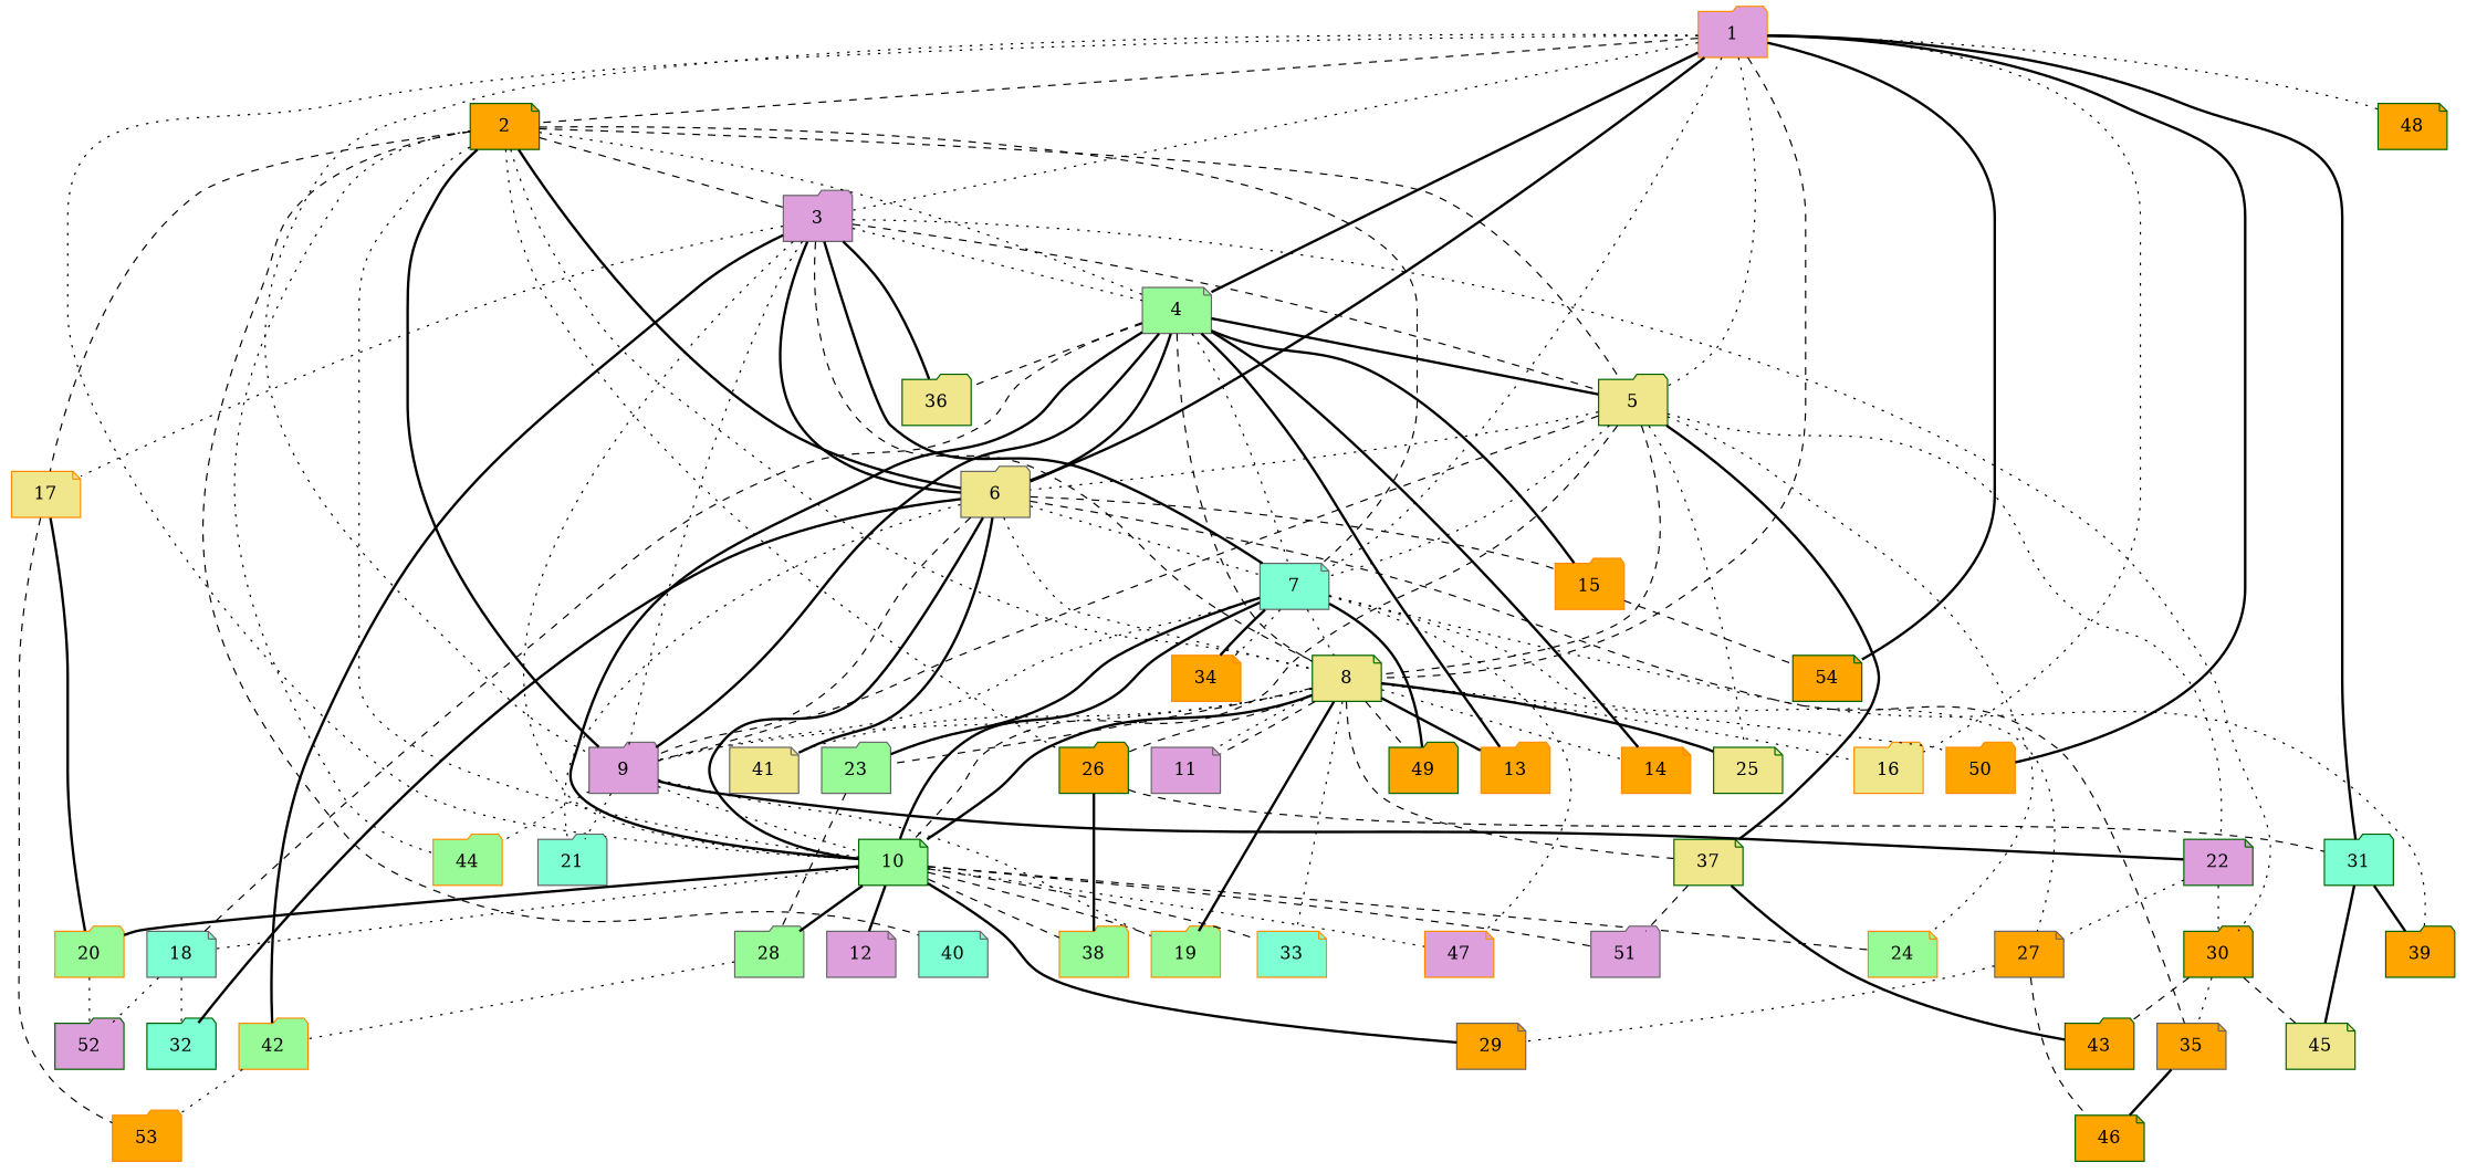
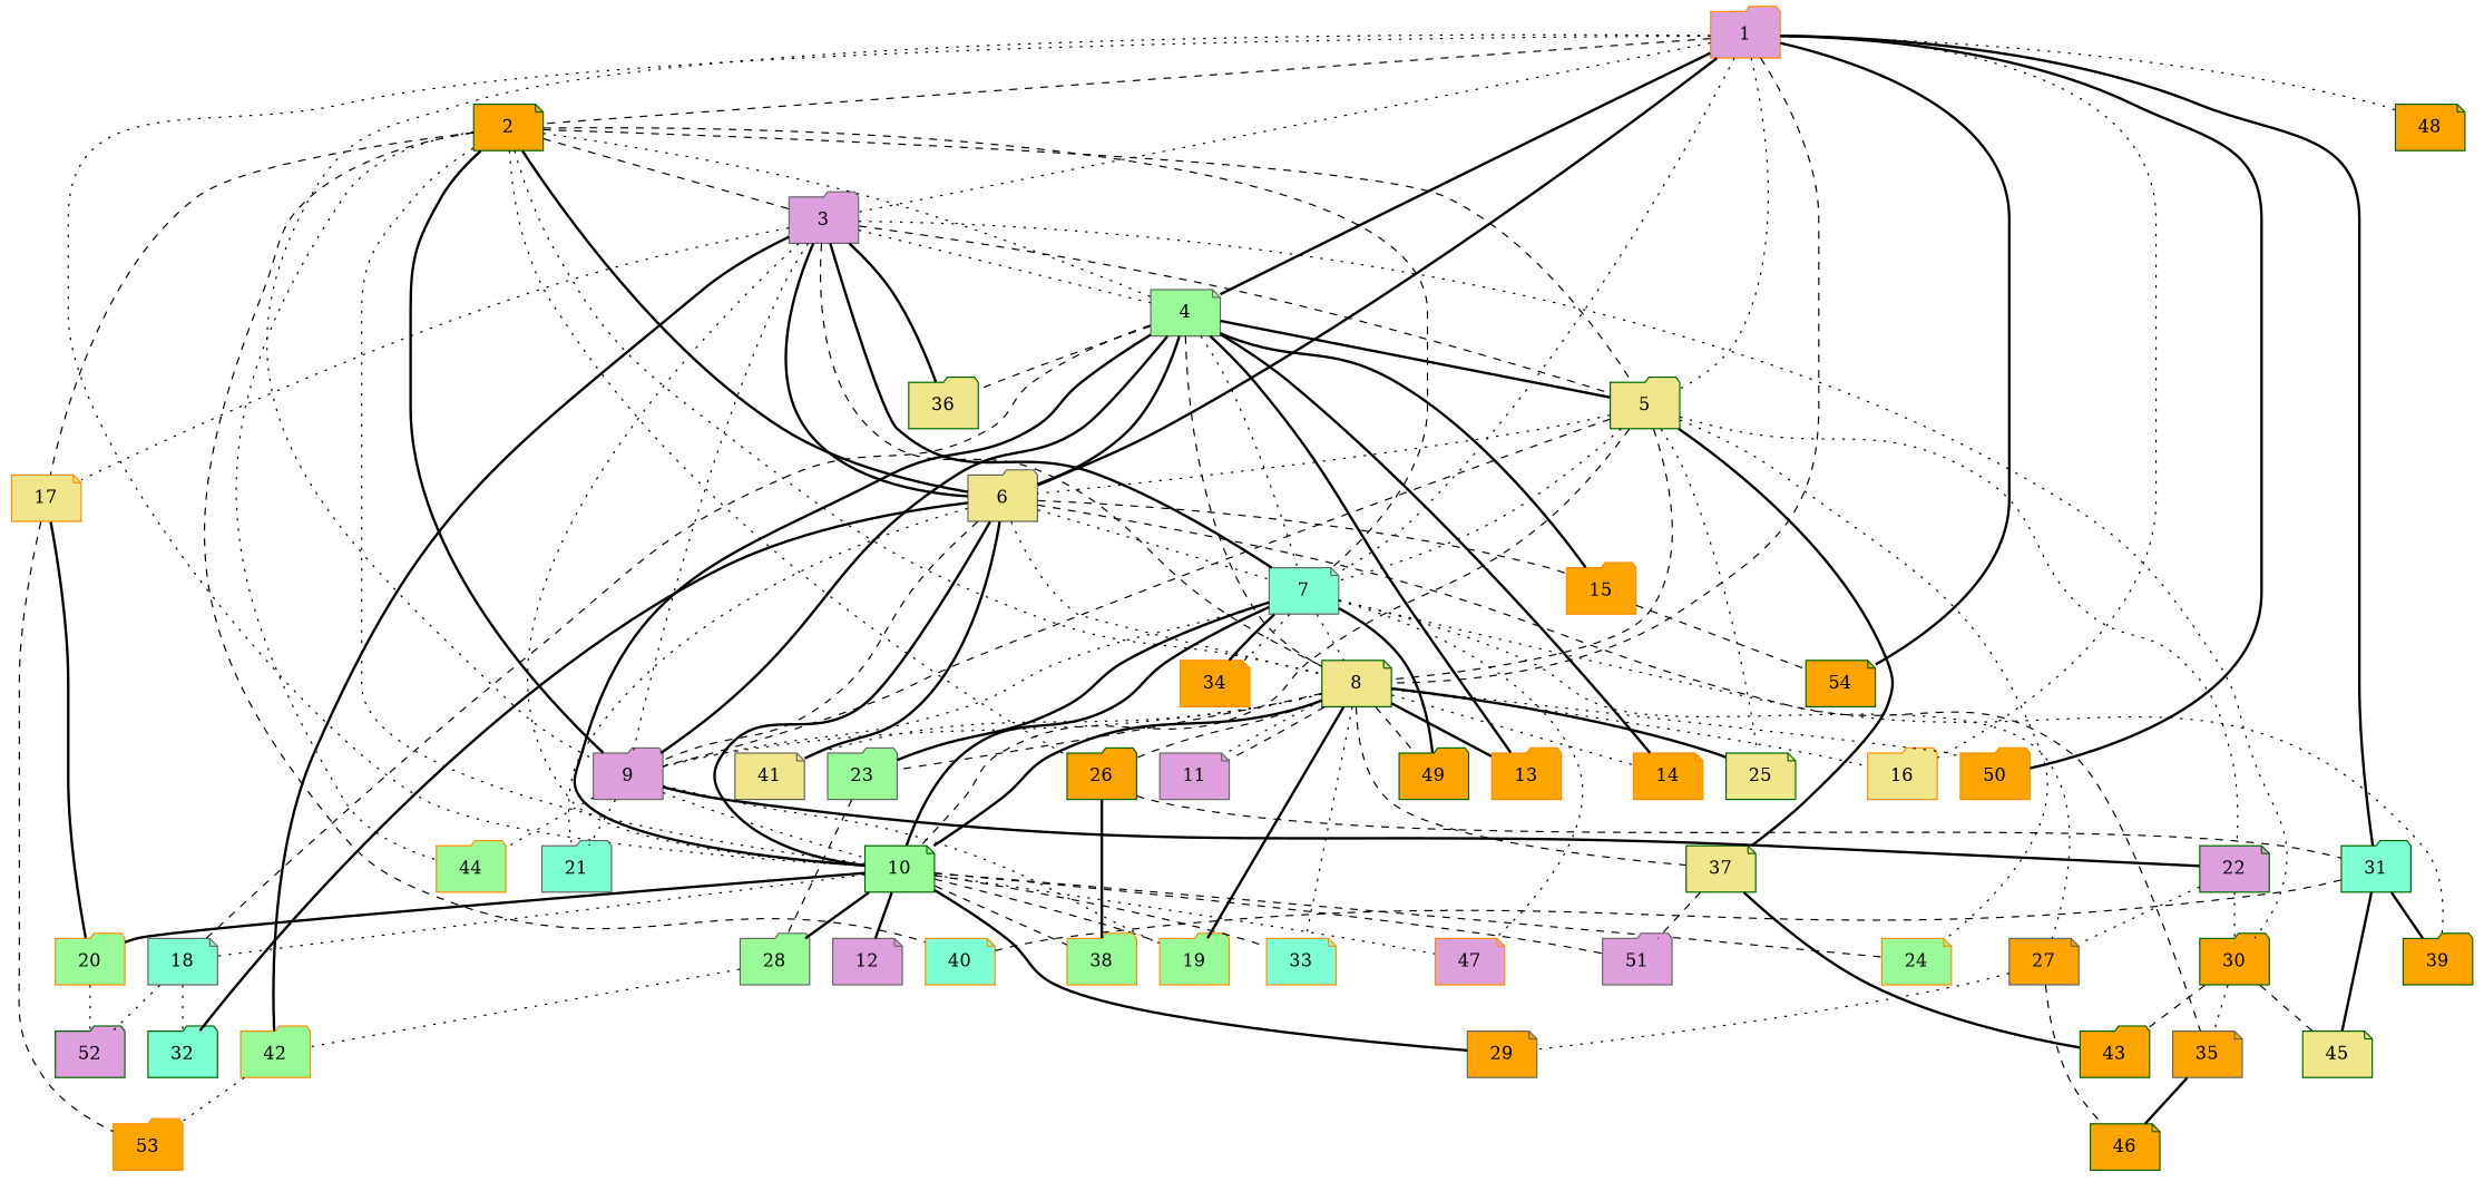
  graph {
    node [color=darkgreen fillcolor=orange shape=folder style=filled]
    edge [style=dotted]
    1 [color=darkorange fillcolor=plum]
    2 [shape=note]
    3 [color=gray40 fillcolor=plum]
    4 [color=gray40 fillcolor=palegreen shape=note]
    5 [fillcolor=khaki]
    6 [color=gray40 fillcolor=khaki]
    7 [color=gray40 fillcolor=aquamarine shape=note]
    8 [fillcolor=khaki shape=note]
    9 [color=gray40 fillcolor=plum]
    10 [fillcolor=palegreen shape=note]
    16 [color=darkorange fillcolor=khaki]
    31 [fillcolor=aquamarine]
    48 [shape=note]
    50 [color=darkorange]
    54 [shape=note]
    17 [color=darkorange fillcolor=khaki shape=note]
    26
-   40 [color=gray40 fillcolor=aquamarine shape=note]
+   40 [color=darkorange fillcolor=aquamarine shape=note]
    44 [color=darkorange fillcolor=palegreen]
    30
    36 [fillcolor=khaki]
    42 [color=darkorange fillcolor=palegreen]
    13 [color=darkorange]
    14 [color=darkorange shape=note]
    15 [color=darkorange]
    18 [color=gray40 fillcolor=aquamarine shape=note]
    22 [fillcolor=plum shape=note]
    24 [color=darkorange fillcolor=palegreen shape=note]
    25 [fillcolor=khaki shape=note]
    37 [fillcolor=khaki shape=note]
    21 [color=gray40 fillcolor=aquamarine]
    32 [fillcolor=aquamarine]
    35 [color=gray40 shape=note]
    41 [color=gray40 fillcolor=khaki shape=note]
    23 [color=gray40 fillcolor=palegreen]
    27 [color=gray40 shape=note]
    34 [color=darkorange shape=note]
    39
    47 [color=darkorange fillcolor=plum shape=note]
    49
    11 [color=gray40 fillcolor=plum shape=note]
    33 [color=darkorange fillcolor=aquamarine shape=note]
    19 [color=darkorange fillcolor=palegreen]
    12 [color=gray40 fillcolor=plum shape=note]
    20 [color=darkorange fillcolor=palegreen]
    28 [color=gray40 fillcolor=palegreen]
    29 [color=gray40 shape=note]
    38 [color=darkorange fillcolor=palegreen]
    51 [color=gray40 fillcolor=plum]
    45 [fillcolor=khaki shape=note]
    53 [color=darkorange]
    43
    52 [fillcolor=plum]
    46 [shape=note]
    1 -- 2 [style=dashed]
    1 -- 3
    1 -- 4 [style=bold]
    1 -- 5
    1 -- 6 [style=bold]
    1 -- 7
    1 -- 8 [style=dashed]
    1 -- 9
    1 -- 10
    1 -- 16
    1 -- 31 [style=bold]
    1 -- 48
    1 -- 50 [style=bold]
    1 -- 54 [style=bold]
    2 -- 3 [style=dashed]
    2 -- 4
    2 -- 5 [style=dashed]
    2 -- 6 [style=bold]
    2 -- 7 [style=dashed]
    2 -- 8
    2 -- 9 [style=bold]
    2 -- 10
    2 -- 17 [style=dashed]
    2 -- 26
    2 -- 40 [style=dashed]
    2 -- 44
    3 -- 4
    3 -- 5 [style=dashed]
    3 -- 6 [style=bold]
    3 -- 7 [style=bold]
    3 -- 8 [style=dashed]
    3 -- 9
    3 -- 10
    3 -- 17
    3 -- 30
    3 -- 36 [style=bold]
    3 -- 42 [style=bold]
    4 -- 5 [style=bold]
    4 -- 6 [style=bold]
    4 -- 7
    4 -- 8 [style=dashed]
    4 -- 9 [style=bold]
    4 -- 10 [style=bold]
    4 -- 36 [style=dashed]
    4 -- 13 [style=bold]
    4 -- 14 [style=bold]
    4 -- 15 [style=bold]
    4 -- 18 [style=dashed]
    5 -- 6
    5 -- 7
    5 -- 8 [style=dashed]
    5 -- 9 [style=dashed]
    5 -- 10 [style=dashed]
    5 -- 22
    5 -- 24
    5 -- 25
    5 -- 37 [style=bold]
    6 -- 7
    6 -- 8
    6 -- 9 [style=dashed]
    6 -- 10 [style=bold]
    6 -- 15 [style=dashed]
    6 -- 21
    6 -- 32 [style=bold]
    6 -- 35 [style=dashed]
    6 -- 41 [style=bold]
    7 -- 8
    7 -- 9
    7 -- 10 [style=bold]
    7 -- 23 [style=bold]
    7 -- 27
    7 -- 34 [style=bold]
    7 -- 34
    7 -- 39
    7 -- 47
    7 -- 49 [style=bold]
    8 -- 9
    8 -- 10 [style=bold]
    8 -- 16
    8 -- 50
    8 -- 26 [style=dashed]
    8 -- 13 [style=bold]
    8 -- 14
    8 -- 25 [style=bold]
    8 -- 37 [style=dashed]
    8 -- 41
    8 -- 23 [style=dashed]
    8 -- 49 [style=dashed]
    8 -- 11
    8 -- 11 [style=dashed]
    8 -- 33
    8 -- 19 [style=bold]
    9 -- 10
    9 -- 44
    9 -- 22 [style=bold]
    9 -- 21
    9 -- 19
    10 -- 18
    10 -- 24 [style=dashed]
    10 -- 47
    10 -- 33 [style=dashed]
    10 -- 19 [style=dashed]
    10 -- 12 [style=bold]
    10 -- 20 [style=bold]
    10 -- 28 [style=bold]
    10 -- 29 [style=bold]
    10 -- 38 [style=dashed]
    10 -- 51 [style=dashed]
+   31 -- 40 [style=dashed]
    31 -- 39 [style=bold]
    31 -- 45 [style=bold]
    17 -- 20 [style=bold]
    17 -- 53 [style=dashed]
    26 -- 31 [style=dashed]
    26 -- 38 [style=bold]
    30 -- 35
    30 -- 45 [style=dashed]
    30 -- 43 [style=dashed]
    42 -- 53
    15 -- 54 [style=dashed]
    18 -- 32
    18 -- 52
    22 -- 30
    22 -- 27
    37 -- 51 [style=dashed]
    37 -- 43 [style=bold]
    35 -- 46 [style=bold]
    23 -- 28 [style=dashed]
    27 -- 29
    27 -- 46 [style=dashed]
    20 -- 52
    28 -- 42
  }
